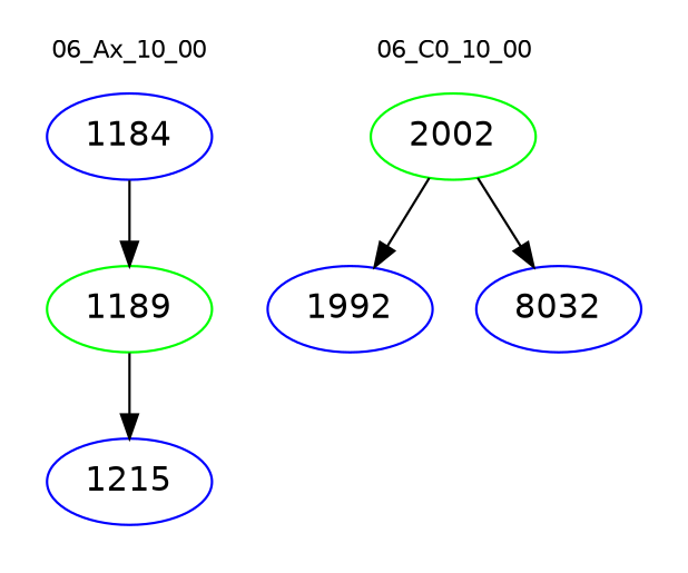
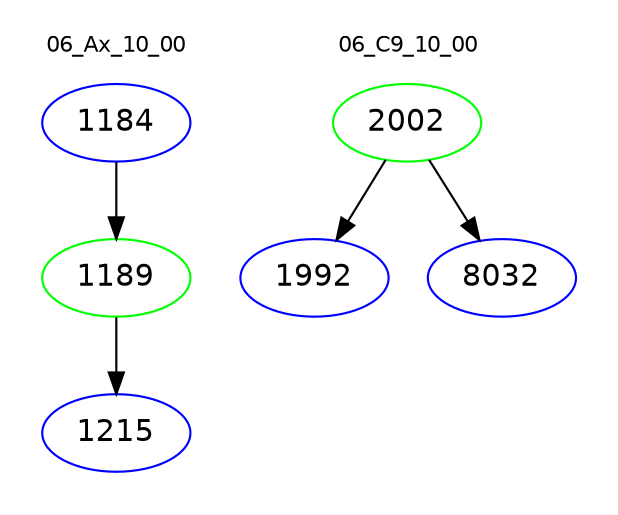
  digraph {
    fontname="DejaVu Sans"
    node [color=blue fontname="DejaVu Sans"]
    edge [color=black fontname="DejaVu Sans"]
    n1 [color=green label=1189]
    n2 [label=1184]
    n3 [label=1215]
    n4 [color=green label=2002]
    n5 [label=1992]
    n6 [label=8032]
    subgraph cluster_1 {
      color=white
      fontsize=10
      label="06_Ax_10_00"
      n1
      n2
      n3
    }
    subgraph cluster_2 {
      color=white
      fontsize=10
-     label="06_C0_10_00"
+     label="06_C9_10_00"
      n4
      n5
      n6
    }
    n1 -> n3
    n2 -> n1
    n4 -> n5
    n4 -> n6
  }
